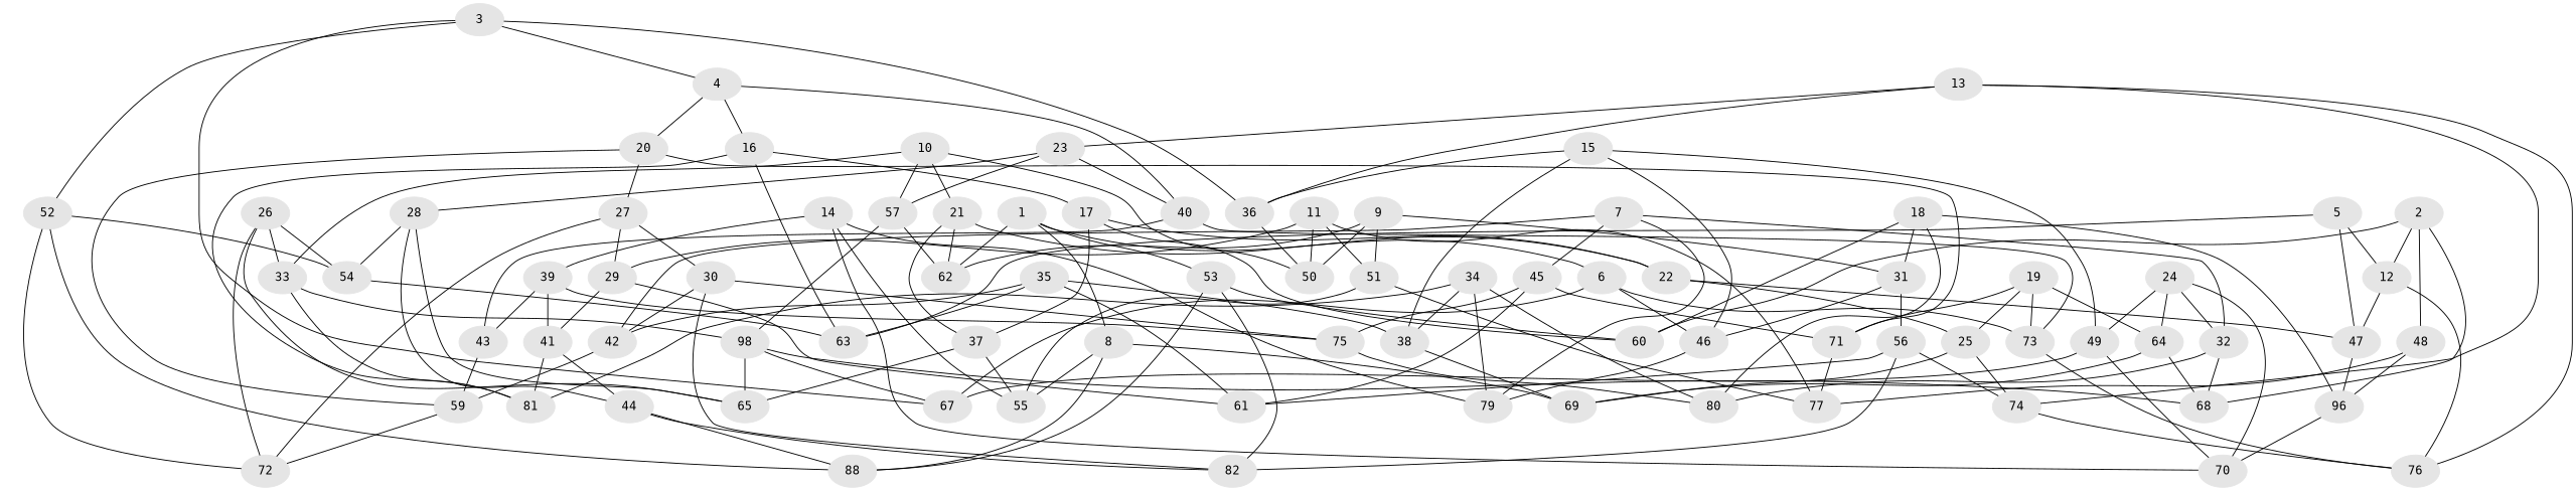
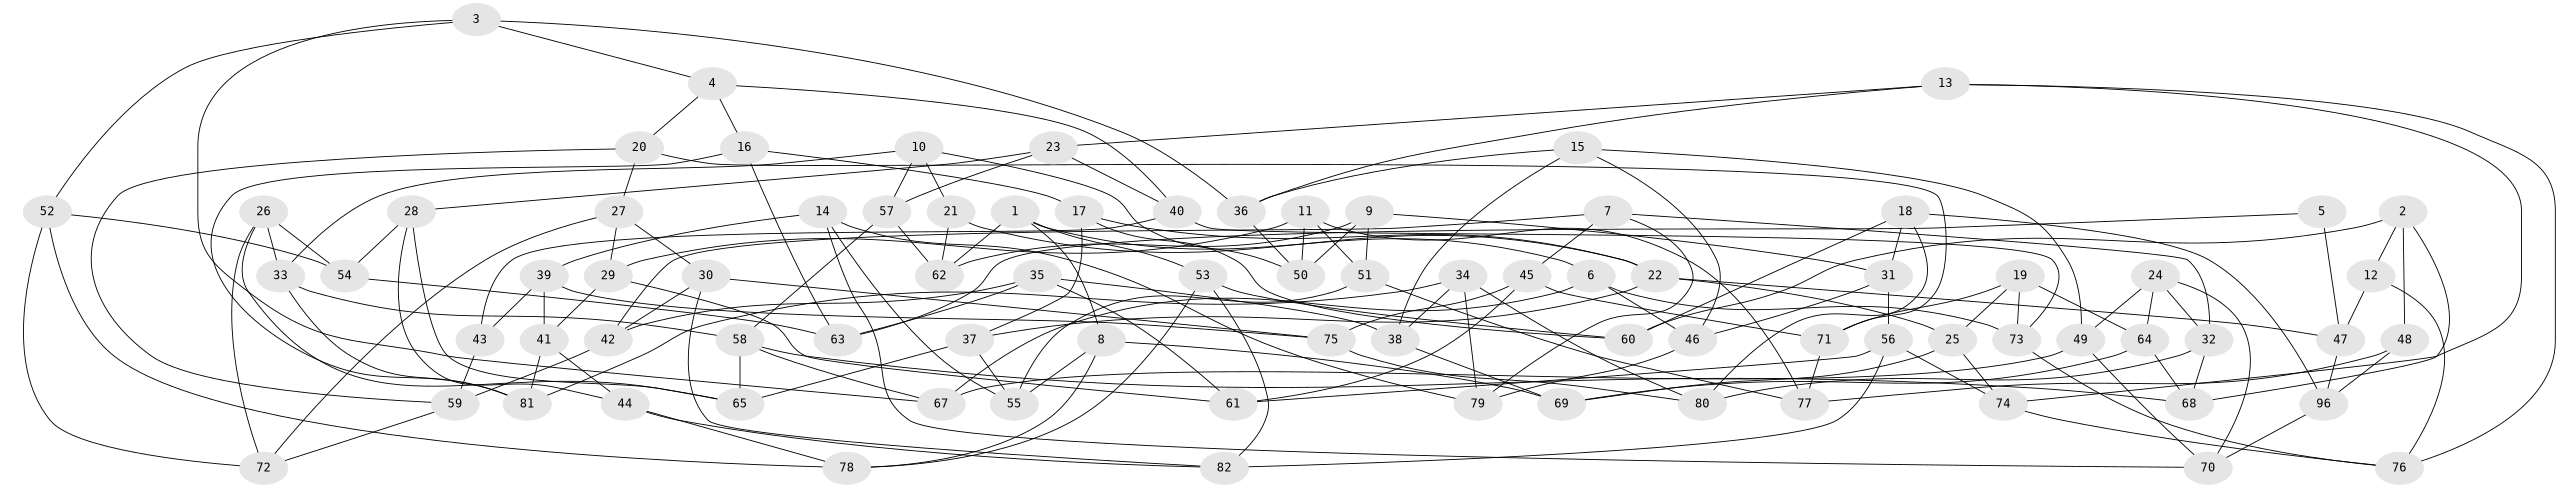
  graph {
    fontname="DejaVu Sans Mono"
    node [color=gray90 fontname="DejaVu Sans Mono" style=filled]
    edge [fontname="DejaVu Sans Mono"]
    1
    6
    8
    53
    62
    67
    46
    73
    55
    69
-   78 [label=88]
+   78
    60
    82
    2
    12
    48
    68
    47
    76
    77
    n21 [label=96]
    3
    4
    36
    52
    16
    20
    40
    50
    54
    72
    63
    17
    81
    71
    27
    59
    43
    5
    79
    7
    32
    42
    45
    80
    61
    75
    9
    31
    51
    56
    10
    21
    33
    57
    22
    37
-   58 [label=98]
+   58
    11
    29
    41
    13
    23
    74
    28
    14
    39
    70
    15
    38
    49
    25
    65
    18
    19
    64
    30
    44
    24
    26
    34
    35
    1 -- 6
    1 -- 8
    1 -- 53
    1 -- 62
    6 -- 67
    6 -- 46
    6 -- 73
    8 -- 55
    8 -- 69
    8 -- 78
    53 -- 78
    53 -- 60
    53 -- 82
    46 -- 79
    73 -- 76
    2 -- 60
    2 -- 12
    2 -- 48
    2 -- 68
    12 -- 47
    12 -- 76
    48 -- 77
    48 -- n21
    47 -- n21
    n21 -- 70
    3 -- 67
    3 -- 4
    3 -- 36
    3 -- 52
    4 -- 16
    4 -- 20
    4 -- 40
    36 -- 50
    52 -- 78
    52 -- 54
    52 -- 72
    16 -- 63
    16 -- 17
    16 -- 81
    20 -- 71
    20 -- 27
    20 -- 59
    40 -- 73
    40 -- 43
    54 -- 63
    17 -- 60
    17 -- 22
    17 -- 37
    71 -- 77
    27 -- 72
    27 -- 29
    27 -- 30
    59 -- 72
    43 -- 59
-   5 -- 12
    5 -- 47
    5 -- 63
    7 -- 79
    7 -- 32
    7 -- 42
    7 -- 45
    32 -- 68
    32 -- 80
    42 -- 59
    45 -- 71
    45 -- 61
    45 -- 75
    75 -- 80
    9 -- 62
    9 -- 50
    9 -- 31
    9 -- 51
    31 -- 46
    31 -- 56
    51 -- 55
    51 -- 77
    56 -- 82
    56 -- 61
    56 -- 74
    10 -- 50
    10 -- 21
    10 -- 33
    10 -- 57
    21 -- 62
    21 -- 22
-   21 -- 37
+   22 -- 37
    33 -- 81
    33 -- 58
    57 -- 62
    57 -- 58
    22 -- 47
    22 -- 25
    37 -- 55
    37 -- 65
    58 -- 67
    58 -- 68
    58 -- 65
    11 -- 77
    11 -- 50
    11 -- 51
    11 -- 29
    29 -- 61
    29 -- 41
    41 -- 81
    41 -- 44
    13 -- 76
    13 -- 36
    13 -- 23
    13 -- 74
    23 -- 40
    23 -- 57
    23 -- 28
    74 -- 76
    28 -- 54
    28 -- 65
    28 -- 44
    14 -- 55
    14 -- 79
    14 -- 39
    14 -- 70
    39 -- 43
    39 -- 75
    39 -- 41
    15 -- 46
    15 -- 36
    15 -- 38
    15 -- 49
    38 -- 69
    49 -- 67
    49 -- 70
    25 -- 69
    25 -- 74
    18 -- 60
    18 -- n21
    18 -- 80
    18 -- 31
    19 -- 73
    19 -- 71
    19 -- 25
    19 -- 64
    64 -- 69
    64 -- 68
    30 -- 82
    30 -- 42
    30 -- 75
    44 -- 78
    44 -- 82
    24 -- 32
    24 -- 70
    24 -- 49
    24 -- 64
    26 -- 54
    26 -- 72
    26 -- 33
    26 -- 65
    34 -- 81
    34 -- 79
    34 -- 80
    34 -- 38
    35 -- 63
    35 -- 42
    35 -- 61
    35 -- 38
  }
